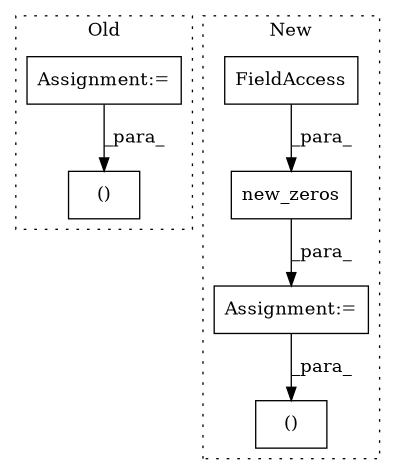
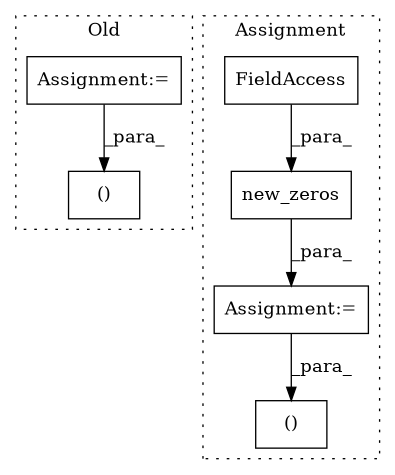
  digraph {
    node [a=106 l=1 shape=box]
    n1 [l=255 label="()" s=7799]
    n2 [a=7 label="Assignment:=" s=6458]
    n3 [a=32 l="10,1" label=new_zeros s="6424,6471"]
    n4 [a=7 label="Assignment:=" s=6414]
    n5 [l=27 label="()" s=7974]
    n6 [a=22 l=10 label=FieldAccess s=6461]
    subgraph cluster_1 {
      label=Old
      style=dotted
      n1
      n2
    }
    subgraph cluster_2 {
-     label=New
+     label=Assignment
      style=dotted
      n3
      n4
      n5
      n6
    }
    n2 -> n1 [label=_para_]
    n3 -> n4 [label=_para_]
    n4 -> n5 [label=_para_]
    n6 -> n3 [label=_para_]
  }
